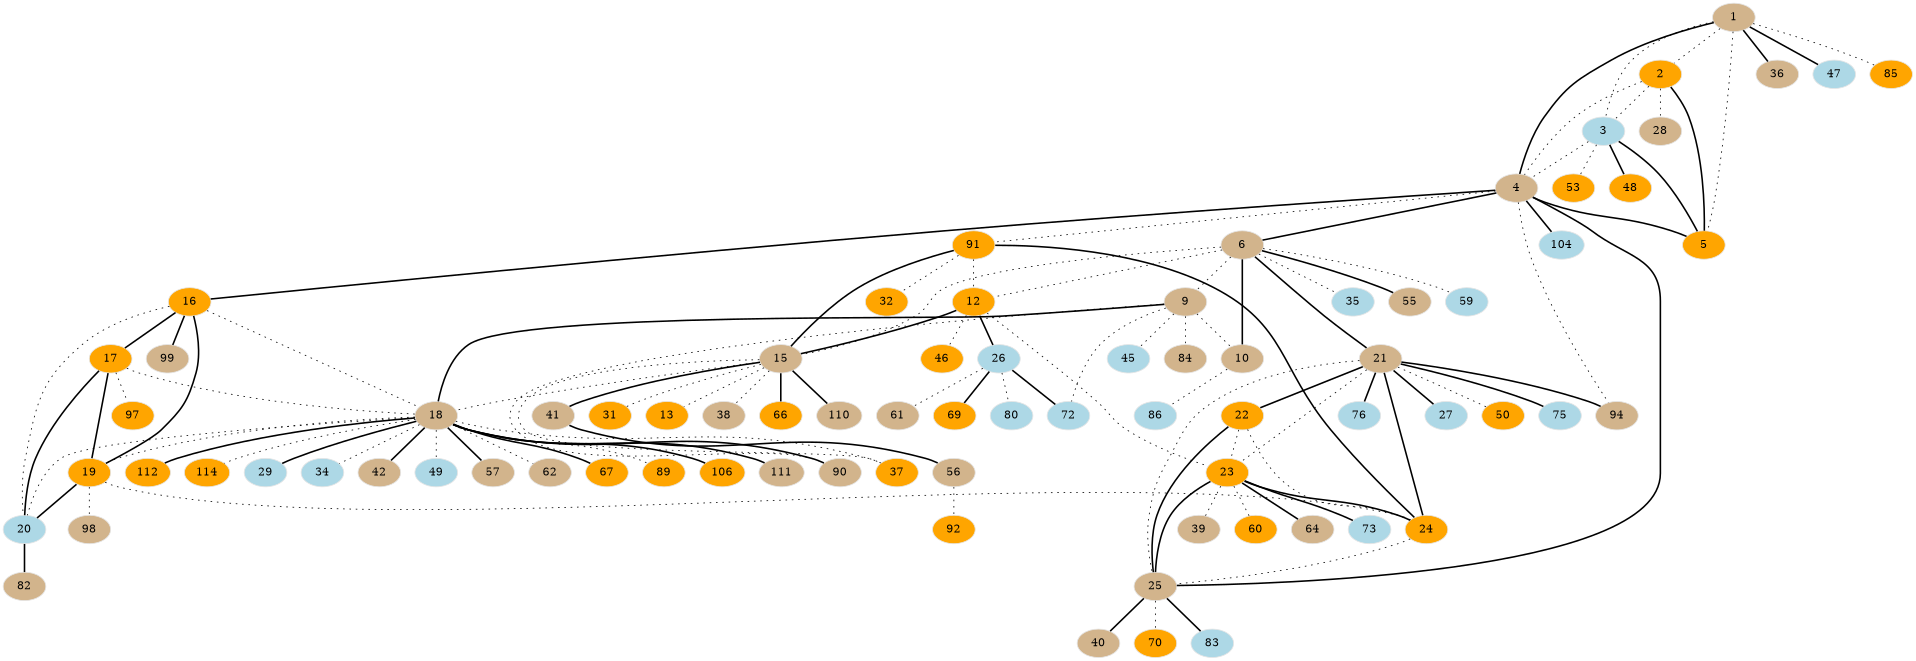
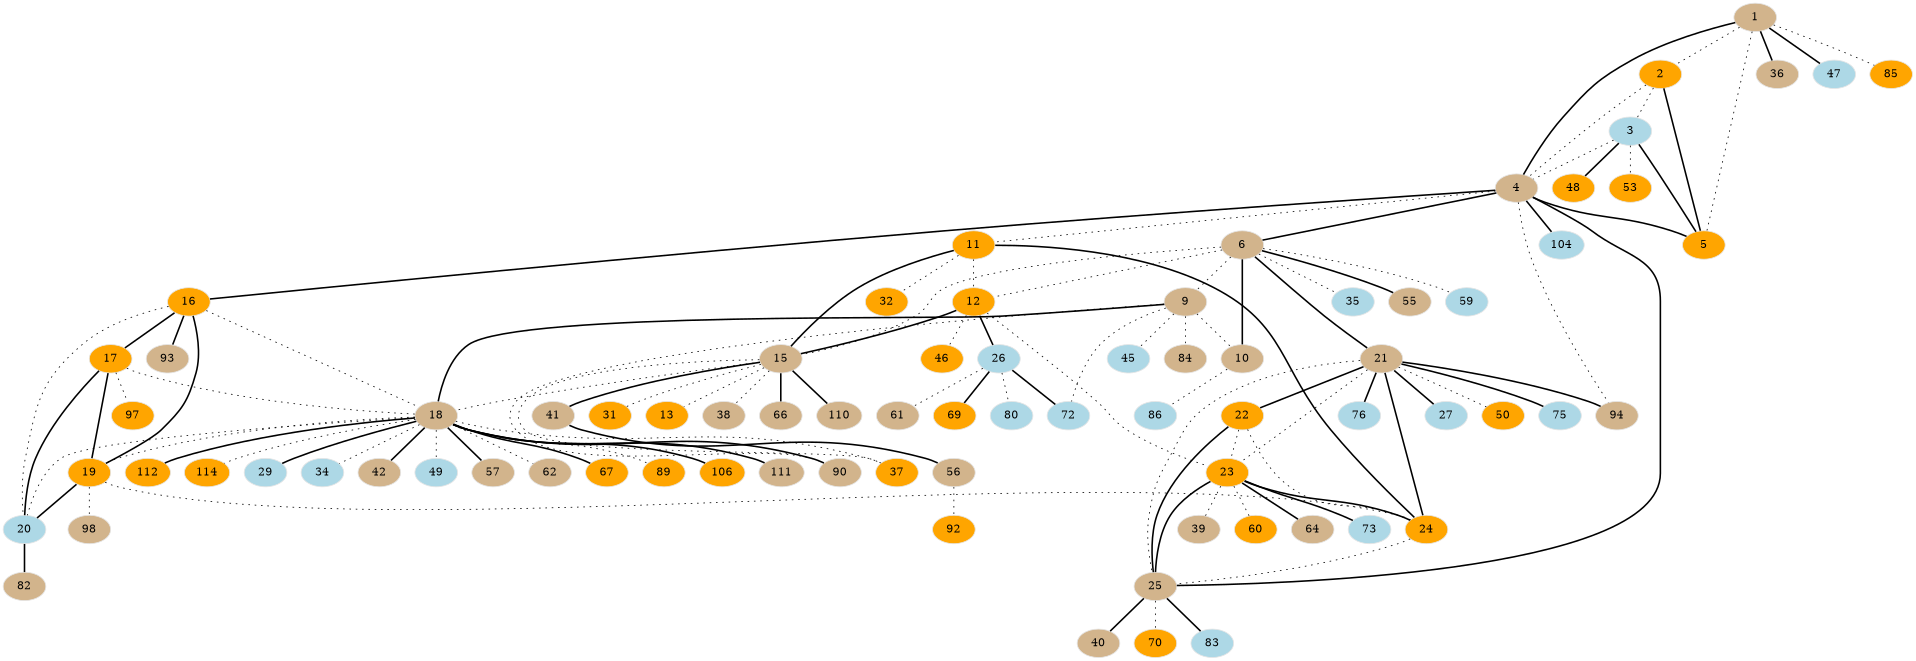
  graph {
    node [color=gray90 fillcolor=orange style=filled]
    edge [style=dotted]
    2 [super="+52+87+103+77+81+79+44+58"]
    3 [fillcolor=lightblue]
    4 [fillcolor=tan]
    5
-   28 [fillcolor=tan]
    1 [fillcolor=tan]
    36 [fillcolor=tan super="+109"]
    47 [fillcolor=lightblue]
    85
    48
    53 [super="+54"]
    6 [fillcolor=tan super="+7+8"]
-   11 [super="+14+30+108" label=91]
+   11 [super="+14+30+108"]
    16
    25 [fillcolor=tan]
    94 [fillcolor=tan]
    104 [fillcolor=lightblue]
    9 [fillcolor=tan]
    10 [fillcolor=tan]
    12 [super="+13+74+88"]
    15 [fillcolor=tan super="+51"]
    21 [fillcolor=tan]
    35 [fillcolor=lightblue]
    55 [fillcolor=tan]
    59 [fillcolor=lightblue]
    24
    32 [super="+113"]
    18 [fillcolor=tan]
    17
    19
    20 [fillcolor=lightblue]
-   99 [fillcolor=tan]
+   99 [fillcolor=tan label=93]
    40 [fillcolor=tan]
    70
    83 [fillcolor=lightblue]
    45 [fillcolor=lightblue]
    72 [fillcolor=lightblue]
    84 [fillcolor=tan]
    90 [fillcolor=tan]
    86 [fillcolor=lightblue]
    23
    26 [fillcolor=lightblue]
    46
    31
    n45 [label=13]
    37
    38 [fillcolor=tan super="+71"]
    41 [fillcolor=tan]
-   66
+   66 [fillcolor=tan]
    110 [fillcolor=tan]
    22
    27 [fillcolor=lightblue super="+78"]
    50 [super="+95"]
    75 [fillcolor=lightblue]
    76 [fillcolor=lightblue]
    29 [fillcolor=lightblue super="+68"]
    34 [fillcolor=lightblue]
    42 [fillcolor=tan]
    49 [fillcolor=lightblue]
    57 [fillcolor=tan]
    62 [fillcolor=tan super="+105"]
    67
    89
    106
    111 [fillcolor=tan]
    112
    114
    39 [fillcolor=tan]
    60 [super="+107+102"]
    64 [fillcolor=tan]
    73 [fillcolor=lightblue]
    61 [fillcolor=tan]
    69
    80 [fillcolor=lightblue]
    56 [fillcolor=tan]
    97
    98 [fillcolor=tan]
    82 [fillcolor=tan]
    92
    2 -- 3
    2 -- 4
    2 -- 5 [style=bold]
-   2 -- 28
    3 -- 4
    3 -- 5 [style=bold]
    3 -- 48 [style=bold]
    3 -- 53
    4 -- 5 [style=bold]
    4 -- 6 [style=bold]
    4 -- 11
    4 -- 16 [style=bold]
    4 -- 25 [style=bold]
    4 -- 94
    4 -- 104 [style=bold]
    1 -- 2
-   1 -- 3
    1 -- 4 [style=bold]
    1 -- 5
    1 -- 36 [style=bold]
    1 -- 47 [style=bold]
    1 -- 85
    6 -- 9 [weight=3]
    6 -- 10 [style=bold weight=3]
    6 -- 12
    6 -- 15
    6 -- 21 [style=bold]
    6 -- 35
    6 -- 55 [style=bold]
    6 -- 59
    11 -- 12 [weight=4]
    11 -- 15 [style=bold weight=2]
    11 -- 24 [style=bold]
    11 -- 32
    16 -- 18
    16 -- 17 [style=bold]
    16 -- 19 [style=bold]
    16 -- 20
    16 -- 99 [style=bold]
    25 -- 40 [style=bold]
    25 -- 70
    25 -- 83 [style=bold]
    9 -- 10
    9 -- 18 [style=bold]
    9 -- 45
    9 -- 72
    9 -- 84
    9 -- 90
    10 -- 86
    12 -- 15 [style=bold weight=2]
    12 -- 23
    12 -- 26 [style=bold]
    12 -- 46
    15 -- 18
    15 -- 31
    15 -- n45
    15 -- 37
    15 -- 38
    15 -- 41 [style=bold]
    15 -- 66 [style=bold]
    15 -- 110 [style=bold]
    21 -- 25
    21 -- 94 [style=bold]
    21 -- 24 [style=bold]
    21 -- 23
    21 -- 22 [style=bold]
    21 -- 27 [style=bold]
    21 -- 50
    21 -- 75 [style=bold]
    21 -- 76 [style=bold]
    24 -- 25
    18 -- 19
    18 -- 20
    18 -- 90 [style=bold]
    18 -- 37
    18 -- 29 [style=bold]
    18 -- 34
    18 -- 42 [style=bold]
    18 -- 49
    18 -- 57 [style=bold]
    18 -- 62
    18 -- 67 [style=bold]
    18 -- 89
    18 -- 106 [style=bold]
    18 -- 111 [style=bold]
    18 -- 112 [style=bold]
    18 -- 114
    17 -- 18
    17 -- 19 [style=bold]
    17 -- 20 [style=bold]
    17 -- 97
    19 -- 24
    19 -- 20 [style=bold]
    19 -- 98
    20 -- 82 [style=bold]
    23 -- 25 [style=bold]
    23 -- 24 [style=bold]
    23 -- 39
    23 -- 60
    23 -- 64 [style=bold]
    23 -- 73 [style=bold]
    26 -- 72 [style=bold]
    26 -- 61
    26 -- 69 [style=bold]
    26 -- 80
    41 -- 56 [style=bold]
    22 -- 25 [style=bold]
    22 -- 24
    22 -- 23
    56 -- 92
  }
